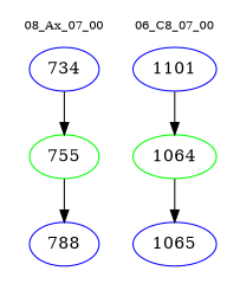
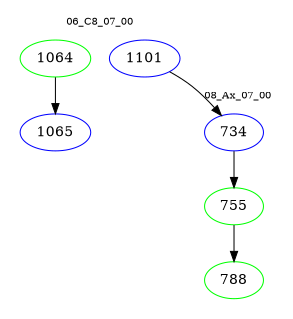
  digraph {
    node [color=blue]
    edge [color=black]
    n1 [label=734]
    n2 [color=green label=755]
-   n3 [label=788]
+   n3 [color=green label=788]
    n4 [label=1101]
    n5 [color=green label=1064]
    n6 [label=1065]
    subgraph cluster_1 {
      color=white
      fontsize=10
      label="08_Ax_07_00"
      n1
      n2
      n3
    }
    subgraph cluster_2 {
      color=white
      fontsize=10
      label="06_C8_07_00"
      n4
      n5
      n6
    }
    n1 -> n2
    n2 -> n3
-   n4 -> n5
+   n4 -> n1
    n5 -> n6
  }
